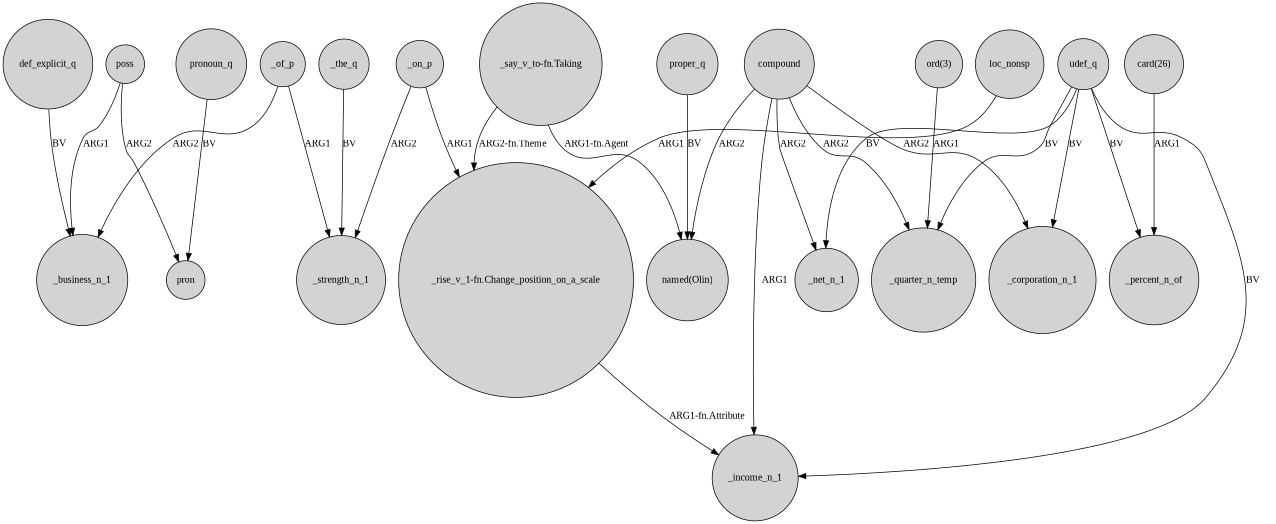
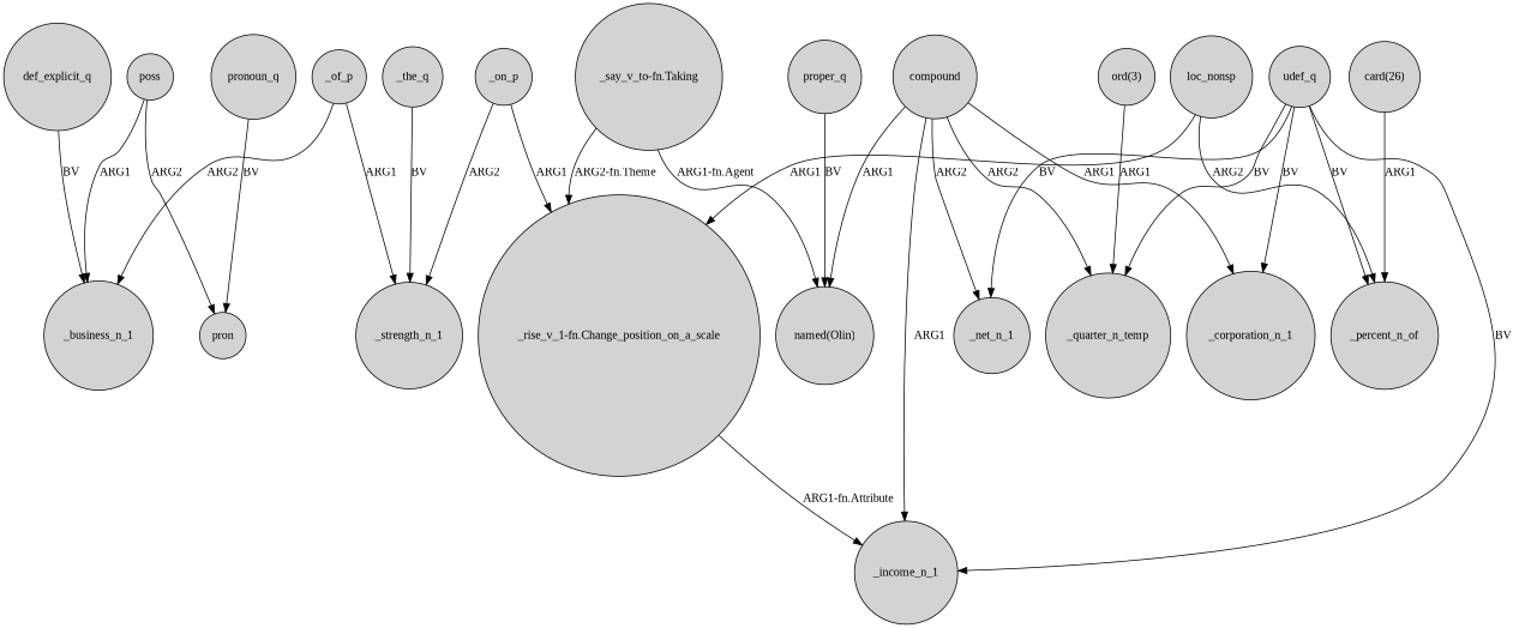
  digraph {
    fontname="Liberation Serif"
    node [fontname="Liberation Serif" shape=circle style=filled]
    edge [fontname="Liberation Serif"]
    def_explicit_q
    _business_n_1
    "_say_v_to-fn.Taking"
    "_rise_v_1-fn.Change_position_on_a_scale"
    "named(Olin)"
    _income_n_1
    compound
    _net_n_1
    _quarter_n_temp
    _corporation_n_1
    poss
    pron
    "ord(3)"
    udef_q
    _percent_n_of
    "card(26)"
    loc_nonsp
    _of_p
    _strength_n_1
    _on_p
    pronoun_q
    _the_q
    proper_q
    def_explicit_q -> _business_n_1 [label=BV]
    "_say_v_to-fn.Taking" -> "_rise_v_1-fn.Change_position_on_a_scale" [label="ARG2-fn.Theme"]
    "_say_v_to-fn.Taking" -> "named(Olin)" [label="ARG1-fn.Agent"]
    "_rise_v_1-fn.Change_position_on_a_scale" -> _income_n_1 [label="ARG1-fn.Attribute"]
-   compound -> "named(Olin)" [label=ARG2]
+   compound -> "named(Olin)" [label=ARG1]
    compound -> _income_n_1 [label=ARG1]
    compound -> _net_n_1 [label=ARG2]
    compound -> _quarter_n_temp [label=ARG2]
-   compound -> _corporation_n_1 [label=ARG2]
+   compound -> _corporation_n_1 [label=ARG1]
    poss -> _business_n_1 [label=ARG1]
    poss -> pron [label=ARG2]
    "ord(3)" -> _quarter_n_temp [label=ARG1]
    udef_q -> _income_n_1 [label=BV]
    udef_q -> _net_n_1 [label=BV]
    udef_q -> _quarter_n_temp [label=BV]
    udef_q -> _corporation_n_1 [label=BV]
    udef_q -> _percent_n_of [label=BV]
    "card(26)" -> _percent_n_of [label=ARG1]
    loc_nonsp -> "_rise_v_1-fn.Change_position_on_a_scale" [label=ARG1]
+   loc_nonsp -> _percent_n_of [label=ARG2]
    _of_p -> _business_n_1 [label=ARG2]
    _of_p -> _strength_n_1 [label=ARG1]
    _on_p -> "_rise_v_1-fn.Change_position_on_a_scale" [label=ARG1]
    _on_p -> _strength_n_1 [label=ARG2]
    pronoun_q -> pron [label=BV]
    _the_q -> _strength_n_1 [label=BV]
    proper_q -> "named(Olin)" [label=BV]
  }
